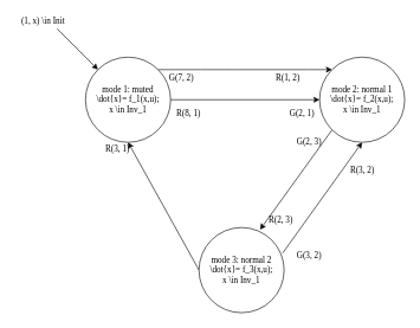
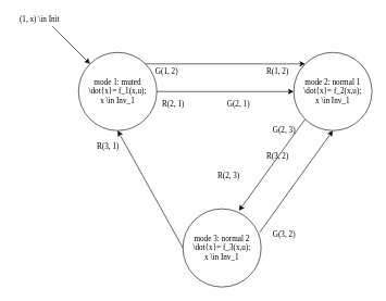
  <mxCell id="0" />
  <mxCell id="1" parent="0" />
  <mxCell id="2" style="rounded=0;orthogonalLoop=1;jettySize=auto;html=1;exitX=0;exitY=0;exitDx=0;exitDy=0;fontFamily=Georgia;startArrow=classic;startFill=1;endArrow=none;endFill=0;" edge="1" parent="1" source="5"><mxGeometry relative="1" as="geometry"><mxPoint x="80" y="40" as="targetPoint" /></mxGeometry></mxCell>
  <mxCell id="3" style="edgeStyle=orthogonalEdgeStyle;rounded=0;orthogonalLoop=1;jettySize=auto;html=1;exitX=1;exitY=0;exitDx=0;exitDy=0;entryX=0;entryY=0;entryDx=0;entryDy=0;fontFamily=Georgia;startArrow=none;startFill=0;endArrow=classic;endFill=1;curved=1;" edge="1" parent="1" source="5" target="10"><mxGeometry relative="1" as="geometry" /></mxCell>
  <mxCell id="4" style="edgeStyle=none;rounded=0;orthogonalLoop=1;jettySize=auto;html=1;exitX=1;exitY=0.5;exitDx=0;exitDy=0;fontFamily=Georgia;startArrow=none;startFill=0;endArrow=classic;endFill=1;" edge="1" parent="1" source="5" target="10"><mxGeometry relative="1" as="geometry" /></mxCell>
  <mxCell id="5" value="mode 1: muted&lt;br&gt;\dot{x}= f_1(x,u);&lt;br&gt;x \in Inv_1" style="ellipse;whiteSpace=wrap;html=1;aspect=fixed;fontFamily=Georgia;" vertex="1" parent="1"><mxGeometry x="120" y="80" width="120" height="120" as="geometry" /></mxCell>
  <mxCell id="6" style="edgeStyle=none;rounded=0;orthogonalLoop=1;jettySize=auto;html=1;exitX=0.983;exitY=0.3;exitDx=0;exitDy=0;entryX=0.5;entryY=1;entryDx=0;entryDy=0;fontFamily=Georgia;startArrow=none;startFill=0;endArrow=classic;endFill=1;exitPerimeter=0;" edge="1" parent="1" source="8" target="10"><mxGeometry relative="1" as="geometry" /></mxCell>
  <mxCell id="7" style="edgeStyle=none;rounded=0;orthogonalLoop=1;jettySize=auto;html=1;exitX=0;exitY=0.5;exitDx=0;exitDy=0;entryX=0.5;entryY=1;entryDx=0;entryDy=0;fontFamily=Georgia;startArrow=none;startFill=0;endArrow=classic;endFill=1;" edge="1" parent="1" source="8" target="5"><mxGeometry relative="1" as="geometry" /></mxCell>
  <mxCell id="8" value="mode 3: normal 2&lt;br&gt;\dot{x}= f_3(x,u);&lt;br&gt;x \in Inv_1" style="ellipse;whiteSpace=wrap;html=1;aspect=fixed;fontFamily=Georgia;" vertex="1" parent="1"><mxGeometry x="280" y="320" width="120" height="120" as="geometry" /></mxCell>
  <mxCell id="9" style="edgeStyle=none;rounded=0;orthogonalLoop=1;jettySize=auto;html=1;exitX=0;exitY=1;exitDx=0;exitDy=0;entryX=0.717;entryY=0.025;entryDx=0;entryDy=0;entryPerimeter=0;fontFamily=Georgia;startArrow=none;startFill=0;endArrow=classic;endFill=1;" edge="1" parent="1" source="10" target="8"><mxGeometry relative="1" as="geometry" /></mxCell>
  <mxCell id="10" value="mode 2: normal 1&lt;br&gt;\dot{x}= f_2(x,u);&lt;br&gt;x \in Inv_1" style="ellipse;whiteSpace=wrap;html=1;aspect=fixed;fontFamily=Georgia;" vertex="1" parent="1"><mxGeometry x="450" y="80" width="120" height="120" as="geometry" /></mxCell>
  <mxCell id="11" value="(1, x) \in Init" style="text;html=1;align=center;verticalAlign=middle;resizable=0;points=[];autosize=1;strokeColor=none;fillColor=none;fontFamily=Georgia;" vertex="1" parent="1"><mxGeometry x="20" y="20" width="80" height="20" as="geometry" /></mxCell>
- <mxCell id="12" value="G(7, 2)" style="text;html=1;align=center;verticalAlign=middle;resizable=0;points=[];autosize=1;strokeColor=none;fillColor=none;fontFamily=Georgia;" vertex="1" parent="1"><mxGeometry x="230" y="100" width="50" height="20" as="geometry" /></mxCell>
- <mxCell id="13" value="R(1, 2)" style="text;html=1;align=center;verticalAlign=middle;resizable=0;points=[];autosize=1;strokeColor=none;fillColor=none;fontFamily=Georgia;" vertex="1" parent="1"><mxGeometry x="380" y="100" width="50" height="20" as="geometry" /></mxCell>
- <mxCell id="14" value="G(2, 1)" style="text;html=1;align=center;verticalAlign=middle;resizable=0;points=[];autosize=1;strokeColor=none;fillColor=none;fontFamily=Georgia;" vertex="1" parent="1"><mxGeometry x="400" y="150" width="50" height="20" as="geometry" /></mxCell>
- <mxCell id="15" value="R(8, 1)" style="text;html=1;align=center;verticalAlign=middle;resizable=0;points=[];autosize=1;strokeColor=none;fillColor=none;fontFamily=Georgia;" vertex="1" parent="1"><mxGeometry x="240" y="150" width="50" height="20" as="geometry" /></mxCell>
+ <mxCell id="12" value="G(1, 2)" style="text;html=1;align=center;verticalAlign=middle;resizable=0;points=[];autosize=1;strokeColor=none;fillColor=none;fontFamily=Georgia;" vertex="1" parent="1"><mxGeometry x="230" y="100" width="50" height="20" as="geometry" /></mxCell>
+ <mxCell id="13" value="R(1, 2)" style="text;html=1;align=center;verticalAlign=middle;resizable=0;points=[];autosize=1;strokeColor=none;fillColor=none;fontFamily=Georgia;" vertex="1" parent="1"><mxGeometry x="400" y="100" width="50" height="20" as="geometry" /></mxCell>
+ <mxCell id="14" value="G(2, 1)" style="text;html=1;align=center;verticalAlign=middle;resizable=0;points=[];autosize=1;strokeColor=none;fillColor=none;fontFamily=Georgia;" vertex="1" parent="1"><mxGeometry x="340" y="150" width="50" height="20" as="geometry" /></mxCell>
+ <mxCell id="15" value="R(2, 1)" style="text;html=1;align=center;verticalAlign=middle;resizable=0;points=[];autosize=1;strokeColor=none;fillColor=none;fontFamily=Georgia;" vertex="1" parent="1"><mxGeometry x="240" y="150" width="50" height="20" as="geometry" /></mxCell>
  <mxCell id="16" value="G(2, 3)" style="text;html=1;align=center;verticalAlign=middle;resizable=0;points=[];autosize=1;strokeColor=none;fillColor=none;fontFamily=Georgia;" vertex="1" parent="1"><mxGeometry x="410" y="190" width="50" height="20" as="geometry" /></mxCell>
  <mxCell id="17" value="G(3, 2)" style="text;html=1;align=center;verticalAlign=middle;resizable=0;points=[];autosize=1;strokeColor=none;fillColor=none;fontFamily=Georgia;" vertex="1" parent="1"><mxGeometry x="410" y="350" width="50" height="20" as="geometry" /></mxCell>
- <mxCell id="18" value="R(3, 2)" style="text;html=1;align=center;verticalAlign=middle;resizable=0;points=[];autosize=1;strokeColor=none;fillColor=none;fontFamily=Georgia;" vertex="1" parent="1"><mxGeometry x="485" y="230" width="50" height="20" as="geometry" /></mxCell>
- <mxCell id="19" value="R(2, 3)" style="text;html=1;align=center;verticalAlign=middle;resizable=0;points=[];autosize=1;strokeColor=none;fillColor=none;fontFamily=Georgia;" vertex="1" parent="1"><mxGeometry x="370" y="300" width="50" height="20" as="geometry" /></mxCell>
+ <mxCell id="18" value="R(3, 2)" style="text;html=1;align=center;verticalAlign=middle;resizable=0;points=[];autosize=1;strokeColor=none;fillColor=none;fontFamily=Georgia;" vertex="1" parent="1"><mxGeometry x="400" y="230" width="50" height="20" as="geometry" /></mxCell>
+ <mxCell id="19" value="R(2, 3)" style="text;html=1;align=center;verticalAlign=middle;resizable=0;points=[];autosize=1;strokeColor=none;fillColor=none;fontFamily=Georgia;" vertex="1" parent="1"><mxGeometry x="325" y="260" width="50" height="20" as="geometry" /></mxCell>
  <mxCell id="20" style="edgeStyle=none;rounded=0;orthogonalLoop=1;jettySize=auto;html=1;exitX=0;exitY=0;exitDx=0;exitDy=0;fontFamily=Georgia;startArrow=none;startFill=0;endArrow=classic;endFill=1;" edge="1" parent="1" source="8" target="8"><mxGeometry relative="1" as="geometry" /></mxCell>
- <mxCell id="21" value="R(3, 1)" style="text;html=1;align=center;verticalAlign=middle;resizable=0;points=[];autosize=1;strokeColor=none;fillColor=none;fontFamily=Georgia;" vertex="1" parent="1"><mxGeometry x="140" y="200" width="50" height="20" as="geometry" /></mxCell>
+ <mxCell id="21" value="R(3, 1)" style="text;html=1;align=center;verticalAlign=middle;resizable=0;points=[];autosize=1;strokeColor=none;fillColor=none;fontFamily=Georgia;" vertex="1" parent="1"><mxGeometry x="140" y="215" width="50" height="20" as="geometry" /></mxCell>
